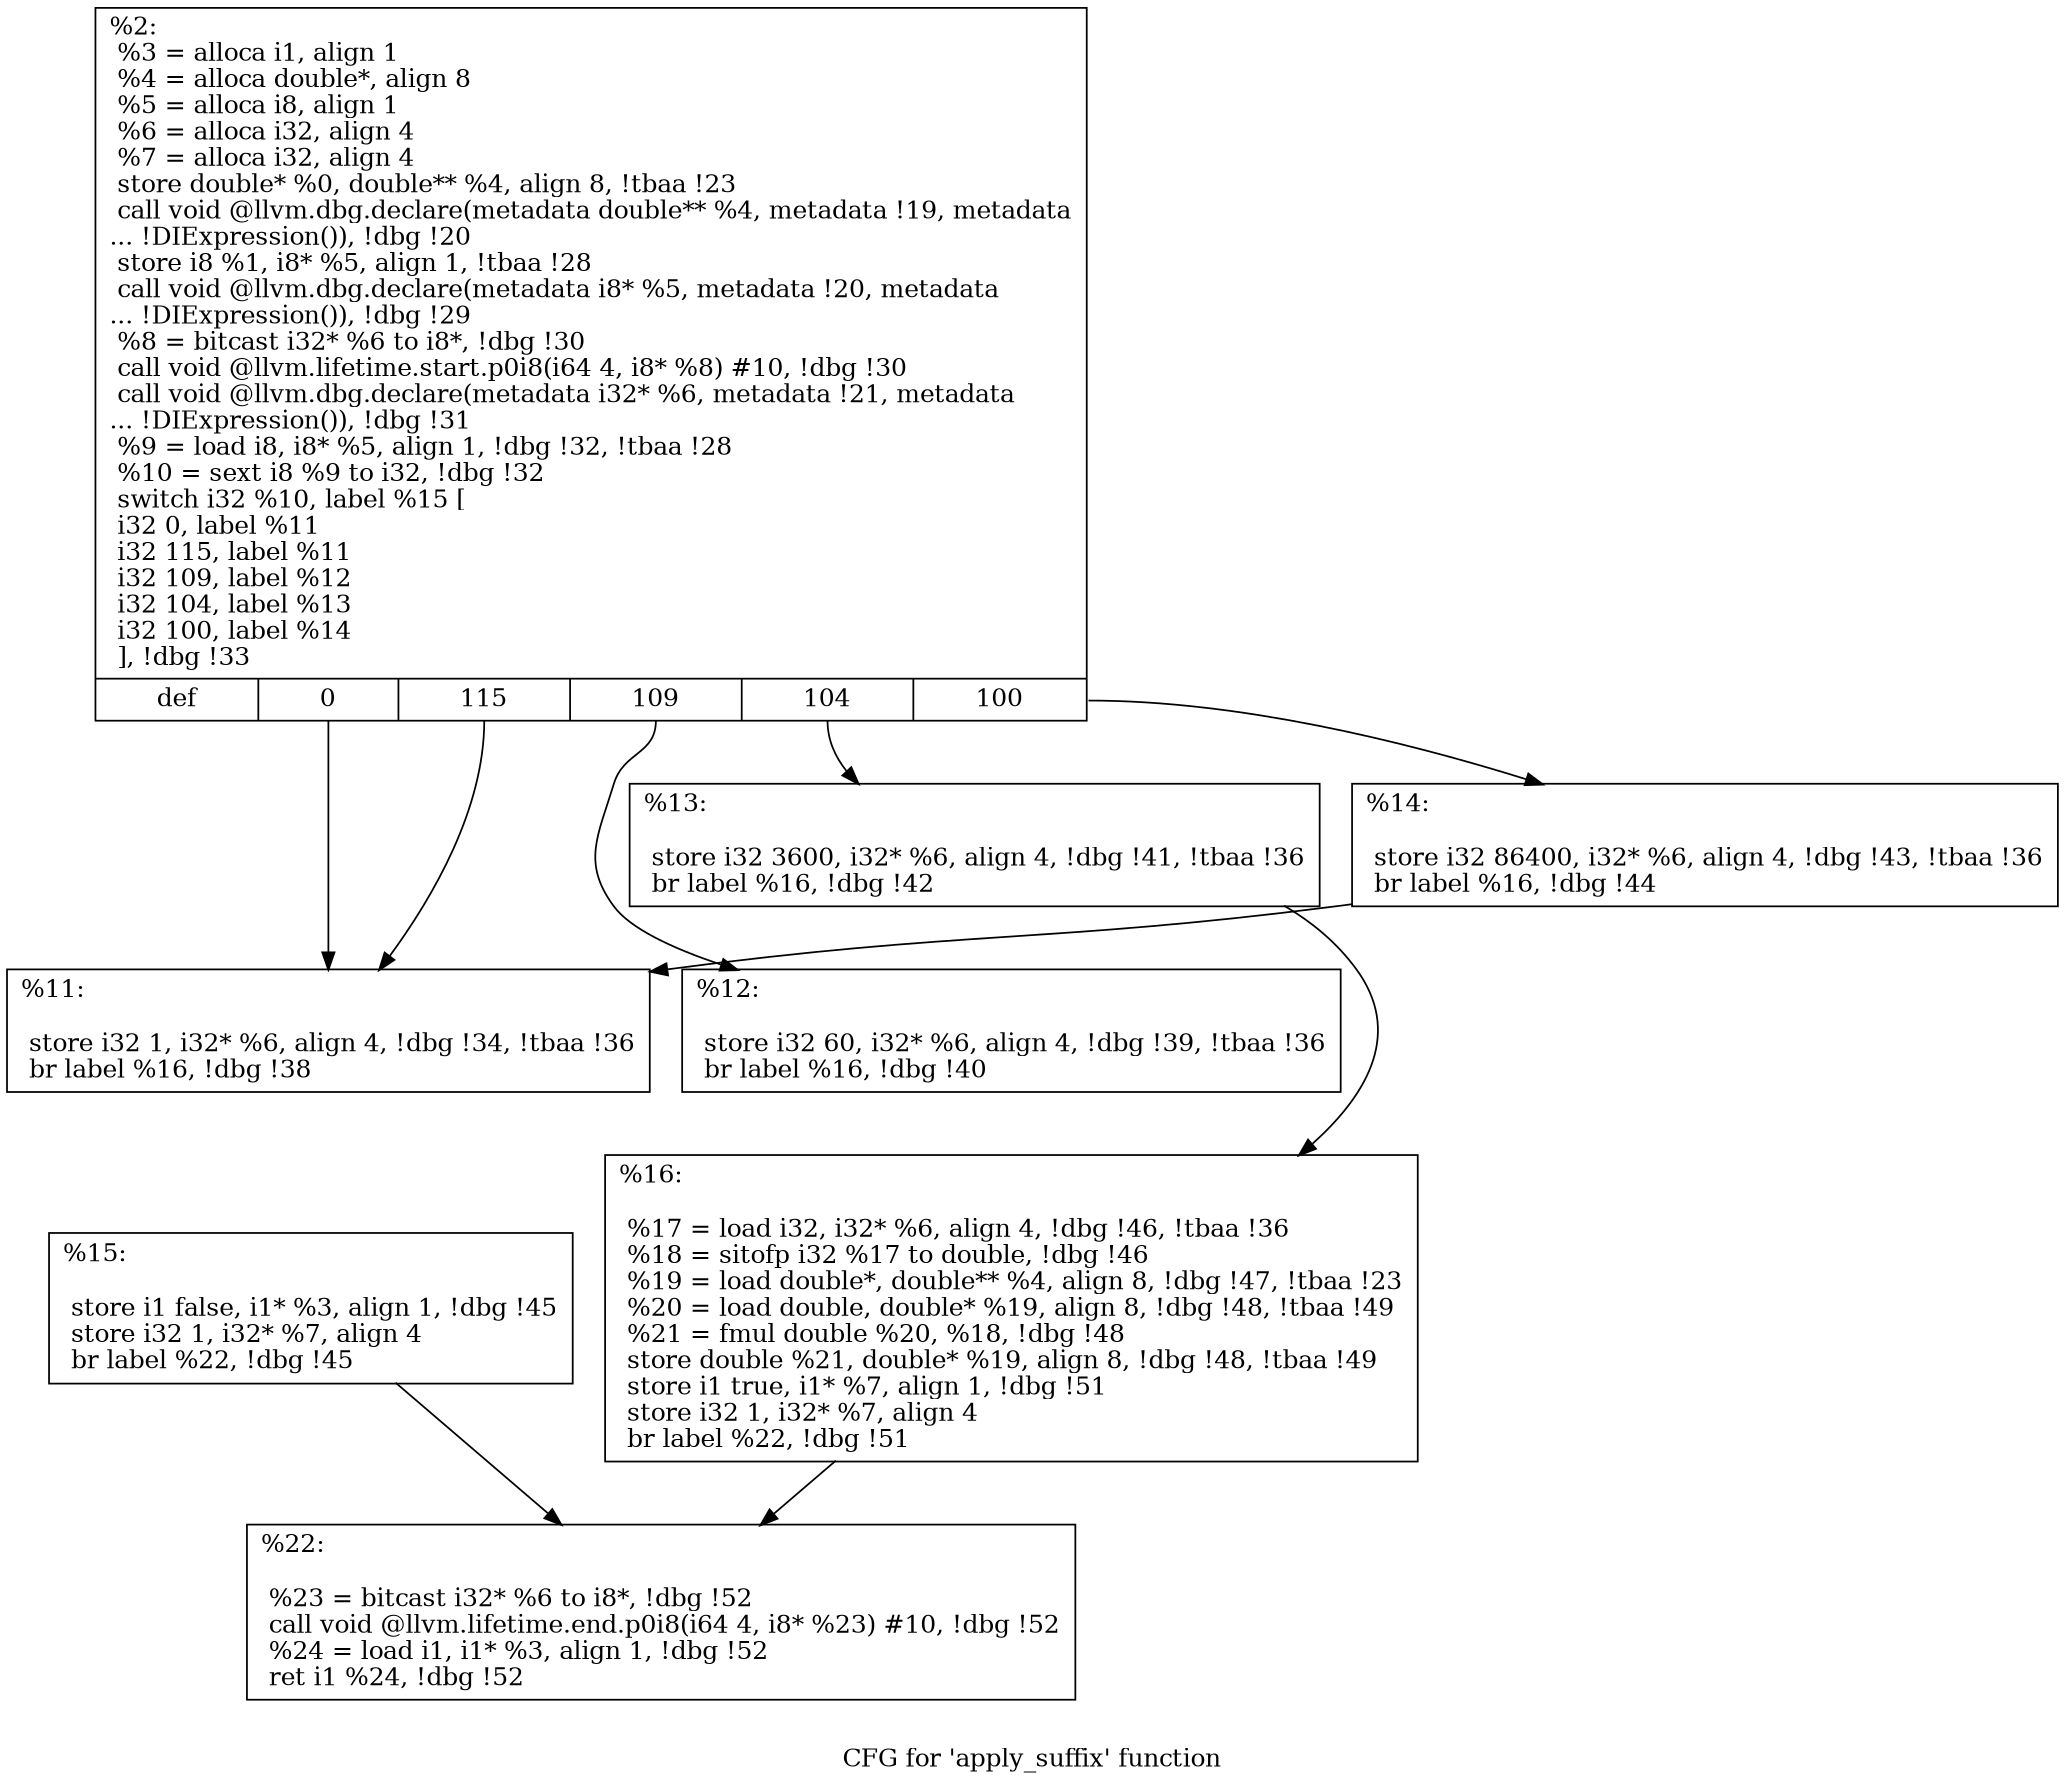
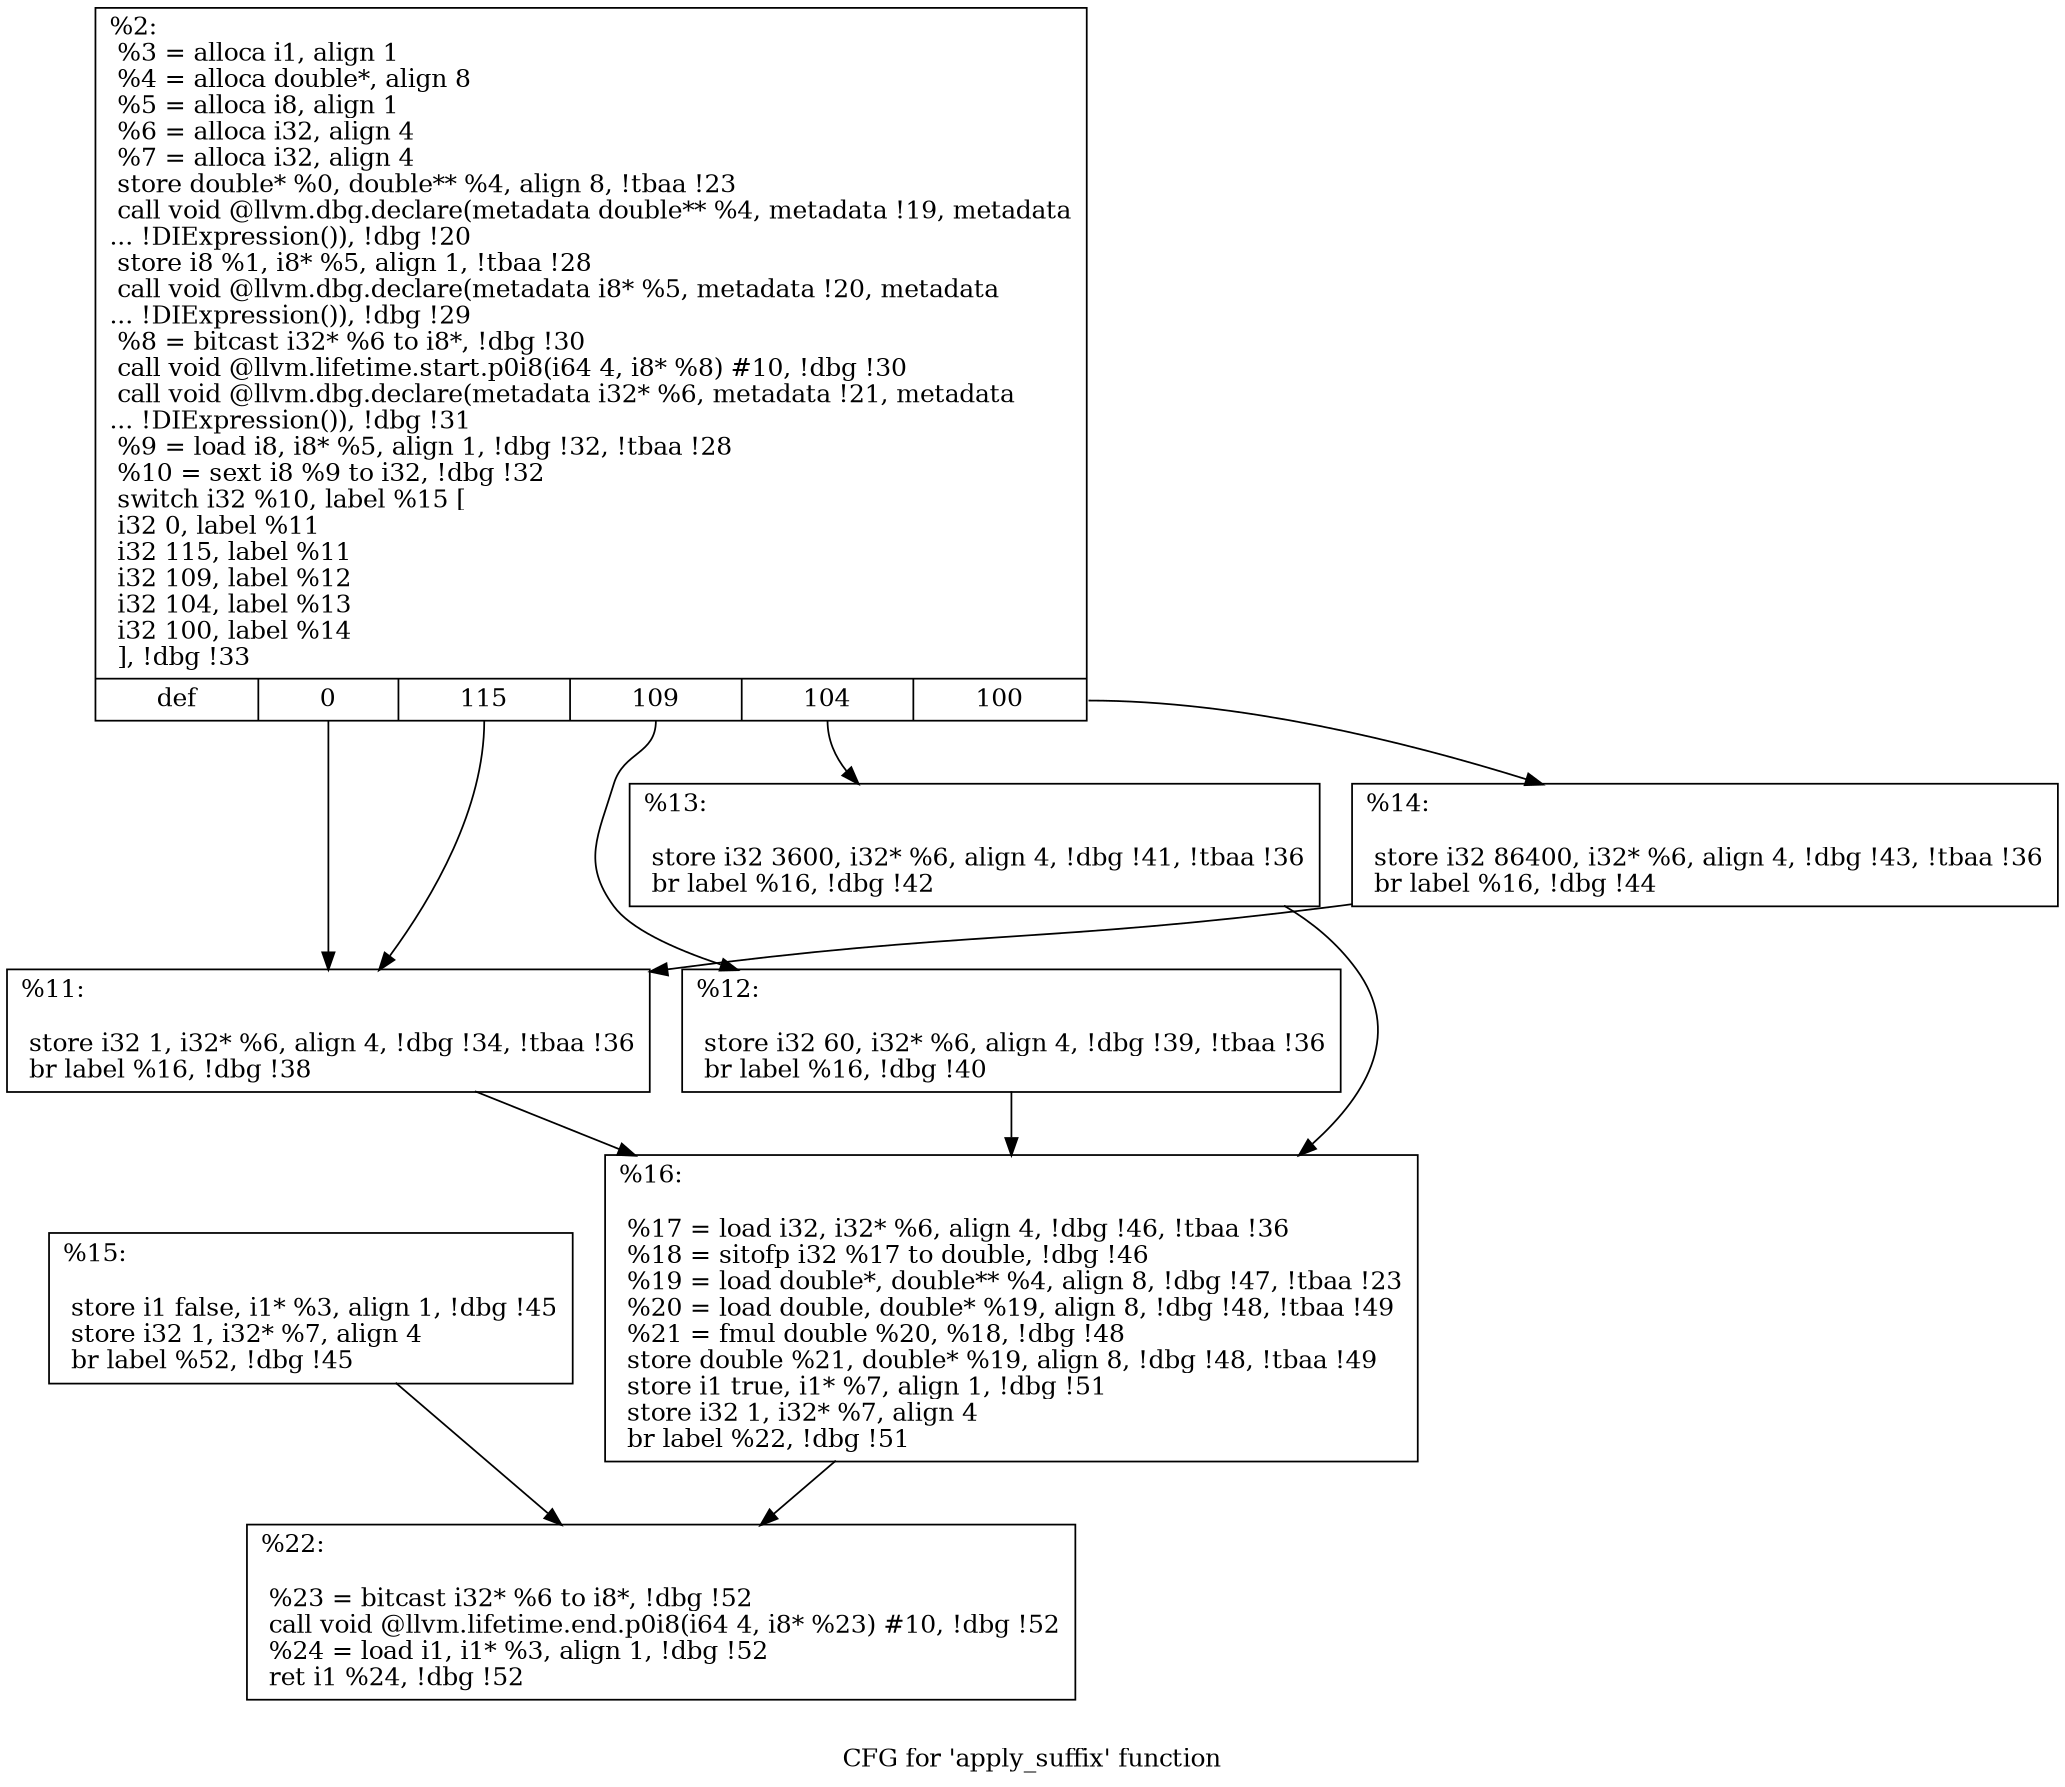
  digraph {
    label="CFG for 'apply_suffix' function"
    node [shape=record]
    n1 [label="{%2:\l  %3 = alloca i1, align 1\l  %4 = alloca double*, align 8\l  %5 = alloca i8, align 1\l  %6 = alloca i32, align 4\l  %7 = alloca i32, align 4\l  store double* %0, double** %4, align 8, !tbaa !23\l  call void @llvm.dbg.declare(metadata double** %4, metadata !19, metadata\l... !DIExpression()), !dbg !20\l  store i8 %1, i8* %5, align 1, !tbaa !28\l  call void @llvm.dbg.declare(metadata i8* %5, metadata !20, metadata\l... !DIExpression()), !dbg !29\l  %8 = bitcast i32* %6 to i8*, !dbg !30\l  call void @llvm.lifetime.start.p0i8(i64 4, i8* %8) #10, !dbg !30\l  call void @llvm.dbg.declare(metadata i32* %6, metadata !21, metadata\l... !DIExpression()), !dbg !31\l  %9 = load i8, i8* %5, align 1, !dbg !32, !tbaa !28\l  %10 = sext i8 %9 to i32, !dbg !32\l  switch i32 %10, label %15 [\l    i32 0, label %11\l    i32 115, label %11\l    i32 109, label %12\l    i32 104, label %13\l    i32 100, label %14\l  ], !dbg !33\l|{<s0>def|<s1>0|<s2>115|<s3>109|<s4>104|<s5>100}}"]
    n2 [label="{%11:\l\l  store i32 1, i32* %6, align 4, !dbg !34, !tbaa !36\l  br label %16, !dbg !38\l}"]
    n3 [label="{%12:\l\l  store i32 60, i32* %6, align 4, !dbg !39, !tbaa !36\l  br label %16, !dbg !40\l}"]
    n4 [label="{%13:\l\l  store i32 3600, i32* %6, align 4, !dbg !41, !tbaa !36\l  br label %16, !dbg !42\l}"]
    n5 [label="{%14:\l\l  store i32 86400, i32* %6, align 4, !dbg !43, !tbaa !36\l  br label %16, !dbg !44\l}"]
-   n6 [label="{%15:\l\l  store i1 false, i1* %3, align 1, !dbg !45\l  store i32 1, i32* %7, align 4\l  br label %22, !dbg !45\l}"]
+   n6 [label="{%15:\l\l  store i1 false, i1* %3, align 1, !dbg !45\l  store i32 1, i32* %7, align 4\l  br label %52, !dbg !45\l}"]
    n7 [label="{%22:\l\l  %23 = bitcast i32* %6 to i8*, !dbg !52\l  call void @llvm.lifetime.end.p0i8(i64 4, i8* %23) #10, !dbg !52\l  %24 = load i1, i1* %3, align 1, !dbg !52\l  ret i1 %24, !dbg !52\l}"]
    n8 [label="{%16:\l\l  %17 = load i32, i32* %6, align 4, !dbg !46, !tbaa !36\l  %18 = sitofp i32 %17 to double, !dbg !46\l  %19 = load double*, double** %4, align 8, !dbg !47, !tbaa !23\l  %20 = load double, double* %19, align 8, !dbg !48, !tbaa !49\l  %21 = fmul double %20, %18, !dbg !48\l  store double %21, double* %19, align 8, !dbg !48, !tbaa !49\l  store i1 true, i1* %7, align 1, !dbg !51\l  store i32 1, i32* %7, align 4\l  br label %22, !dbg !51\l}"]
    n1 -> n2 [tailport=s1]
    n1 -> n2 [tailport=s2]
    n1 -> n3 [tailport=s3]
    n1 -> n4 [tailport=s4]
    n1 -> n5 [tailport=s5]
+   n2 -> n8
+   n3 -> n8
    n4 -> n8
    n5 -> n2
    n6 -> n7
    n8 -> n7
  }
